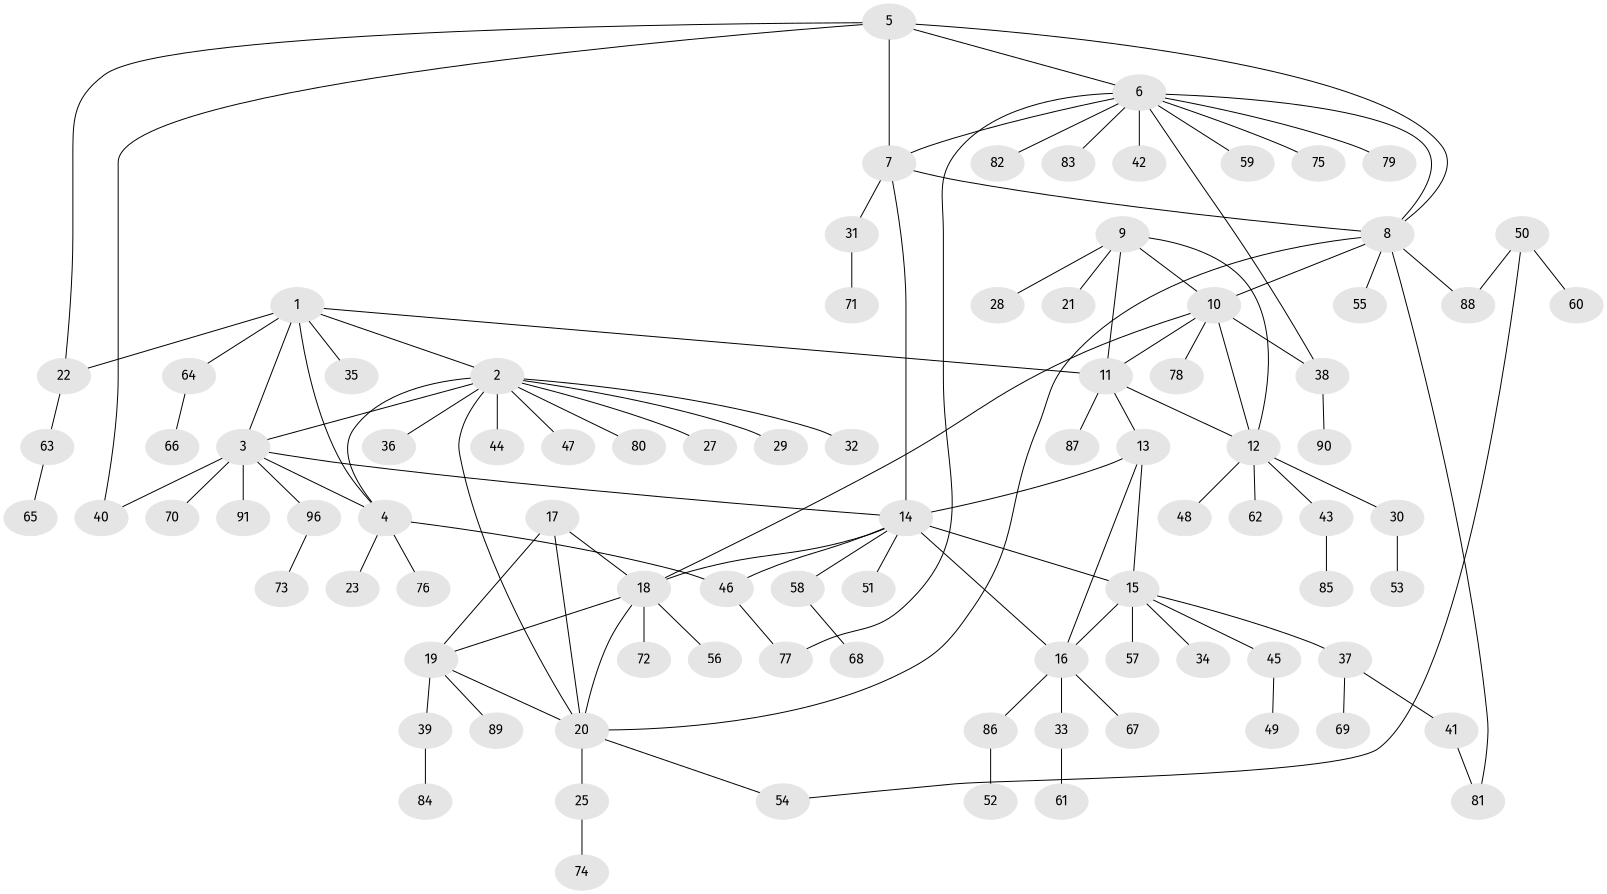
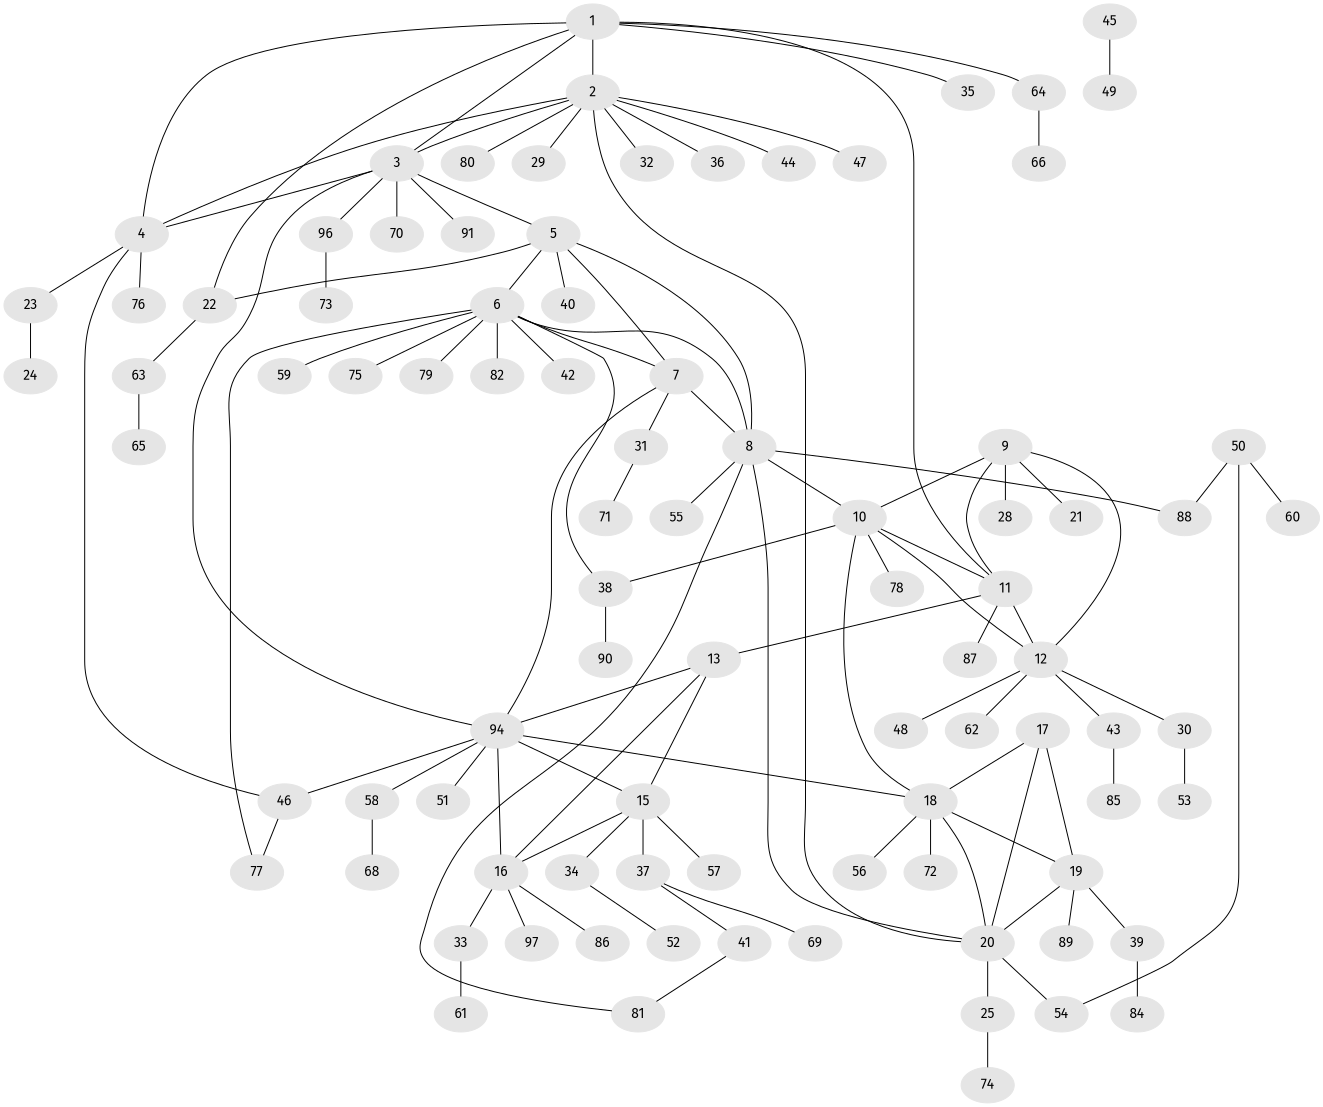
  graph {
    fontname="Fira Sans"
    node [color=gray90 fontname="Fira Sans" style=filled]
    edge [fontname="Fira Sans"]
    1
    2
    3
    4
    11
    22
    35
    64
    20
-   27
    29
    32
    36
    44
    47
    80
    5
-   14
+   14 [label=94]
    n19 [label=96]
    70
    91
    23
    46
    76
    12
    13
    87
    63
    66
    25
    54
    6
    7
    8
    40
    18
    15
    16
    51
    58
    73
+   24
    77
    38
    42
    59
    75
    79
    82
-   83
    31
    10
    55
    81
    88
    90
    71
    78
    9
    21
    28
    30
    43
    48
    62
    19
    56
    72
    53
    85
    34
    37
    45
    57
    33
-   67
+   67 [label=97]
    86
    68
    52
    41
    69
    49
    61
    17
    39
    89
    84
    74
    50
    60
    65
    1 -- 2
    1 -- 3
    1 -- 4
    1 -- 11
    1 -- 22
    1 -- 35
    1 -- 64
    2 -- 3
    2 -- 4
    2 -- 20
-   2 -- 27
    2 -- 29
    2 -- 32
    2 -- 36
    2 -- 44
    2 -- 47
    2 -- 80
    3 -- 4
-   3 -- 40
+   3 -- 5
    3 -- 14
    3 -- n19
    3 -- 70
    3 -- 91
    4 -- 23
    4 -- 46
    4 -- 76
    11 -- 12
    11 -- 13
    11 -- 87
    22 -- 63
    64 -- 66
    20 -- 25
    20 -- 54
    5 -- 22
    5 -- 6
    5 -- 7
    5 -- 8
    5 -- 40
    14 -- 46
    14 -- 18
    14 -- 15
    14 -- 16
    14 -- 51
    14 -- 58
    n19 -- 73
+   23 -- 24
    46 -- 77
    12 -- 30
    12 -- 43
    12 -- 48
    12 -- 62
    13 -- 14
    13 -- 15
    13 -- 16
    63 -- 65
    25 -- 74
    6 -- 7
    6 -- 8
    6 -- 77
    6 -- 38
    6 -- 42
    6 -- 59
    6 -- 75
    6 -- 79
    6 -- 82
-   6 -- 83
    7 -- 14
    7 -- 8
    7 -- 31
    8 -- 20
    8 -- 10
    8 -- 55
    8 -- 81
    8 -- 88
    18 -- 20
    18 -- 19
    18 -- 56
    18 -- 72
    15 -- 16
    15 -- 34
    15 -- 37
-   15 -- 45
    15 -- 57
    16 -- 33
    16 -- 67
    16 -- 86
    58 -- 68
    38 -- 90
    31 -- 71
    10 -- 11
    10 -- 12
    10 -- 18
    10 -- 38
    10 -- 78
    9 -- 11
    9 -- 12
    9 -- 10
    9 -- 21
    9 -- 28
    30 -- 53
    43 -- 85
    19 -- 20
    19 -- 39
    19 -- 89
-   86 -- 52
+   34 -- 52
    37 -- 41
    37 -- 69
    45 -- 49
    33 -- 61
    41 -- 81
    17 -- 20
    17 -- 18
    17 -- 19
    39 -- 84
    50 -- 54
    50 -- 88
    50 -- 60
  }
